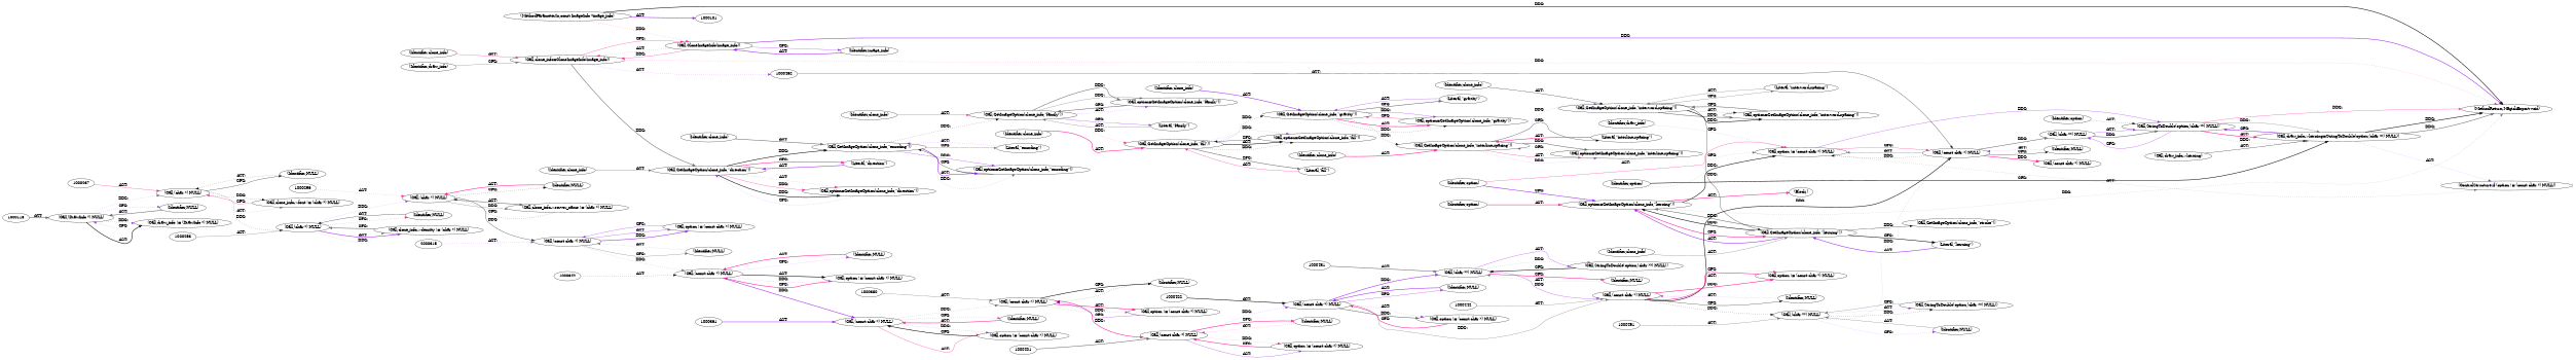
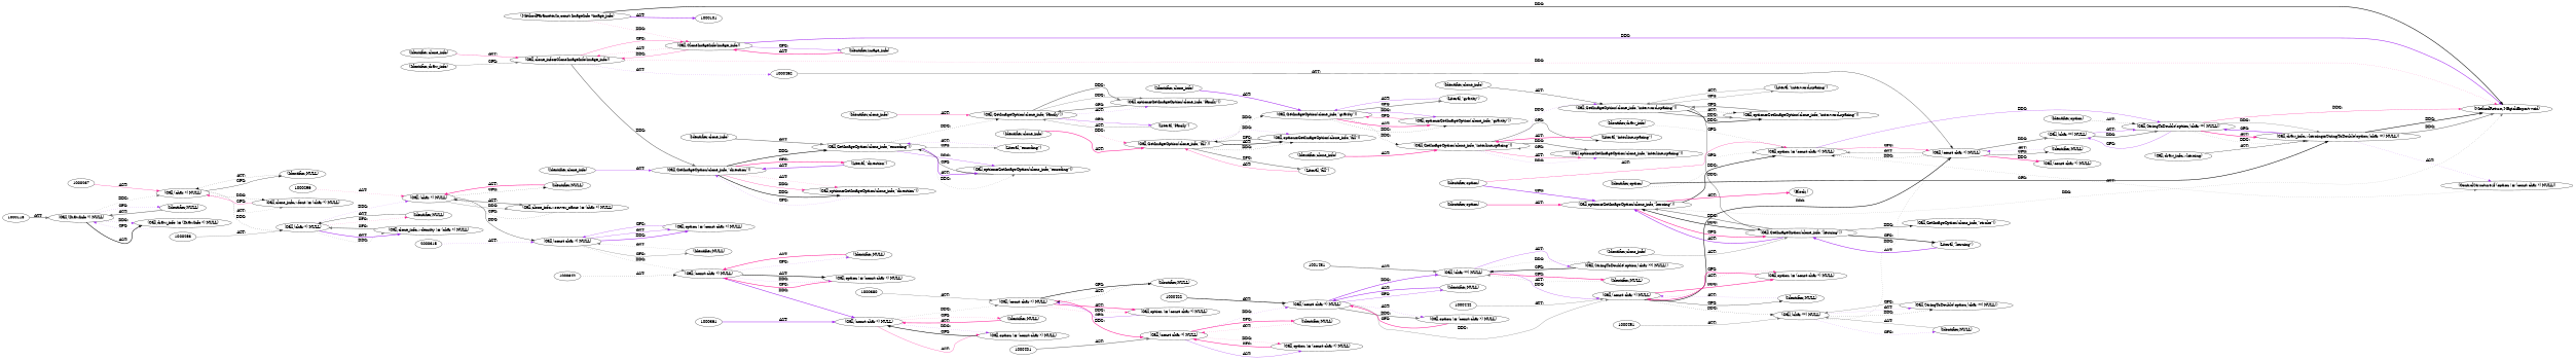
  digraph {
    rankdir=LR
    edge [color=purple style=bold]
    n1 [label="(Call,option != (const char *) NULL)"]
    n2 [label="(Call,(const char *) NULL)"]
    n3 [label="(Call,StringToDouble(option,(char **) NULL))"]
    n4 [label="(ControlStructure,if (option != (const char *) NULL))"]
    n5 [label="(Identifier,NULL)"]
    n6 [label="(Call,(const char *) NULL)"]
    n7 [label="(Call,(char **) NULL)"]
    n8 [label="(MethodReturn,MagickExport void)"]
    n9 [label="(Call,draw_info->kerning=StringToDouble(option,(char **) NULL))"]
    n10 [label="(Call,option=GetImageOption(clone_info,\"kerning\"))"]
    n11 [label="(Call,GetImageOption(clone_info,\"kerning\"))"]
    n12 [label="(Block,)"]
    n13 [label="(Literal,\"kerning\")"]
    n14 [label="(Call,GetImageOption(clone_info,\"stroke\"))"]
    n15 [label="(Call,GetImageOption(clone_info,\"interword-spacing\"))"]
    n16 [label="(Call,option=GetImageOption(clone_info,\"interword-spacing\"))"]
    n17 [label="(Literal,\"interword-spacing\")"]
    n18 [label="(Call,GetImageOption(clone_info,\"interline-spacing\"))"]
    n19 [label="(Literal,\"interline-spacing\")"]
    n20 [label="(Call,option=GetImageOption(clone_info,\"interline-spacing\"))"]
    n21 [label="(Call,GetImageOption(clone_info,\"gravity\"))"]
    n22 [label="(Literal,\"gravity\")"]
    n23 [label="(Call,option=GetImageOption(clone_info,\"gravity\"))"]
    n24 [label="(Call,GetImageOption(clone_info,\"fill\"))"]
    n25 [label="(Call,option=GetImageOption(clone_info,\"fill\"))"]
    n26 [label="(Literal,\"fill\")"]
    n27 [label="(Call,GetImageOption(clone_info,\"family\"))"]
    n28 [label="(Call,option=GetImageOption(clone_info,\"family\"))"]
    n29 [label="(Literal,\"family\")"]
    n30 [label="(Call,GetImageOption(clone_info,\"encoding\"))"]
    n31 [label="(Literal,\"encoding\")"]
    n32 [label="(Call,option=GetImageOption(clone_info,\"encoding\"))"]
    n33 [label="(Call,GetImageOption(clone_info,\"direction\"))"]
    n34 [label="(Call,option=GetImageOption(clone_info,\"direction\"))"]
    n35 [label="(Literal,\"direction\")"]
    n36 [label="(Call,clone_info=CloneImageInfo(image_info))"]
    n37 [label="(Call,CloneImageInfo(image_info))"]
    1000462
    n39 [label="(Identifier,image_info)"]
    n40 [label="(MethodParameterIn,const ImageInfo *image_info)"]
    1000101
    n42 [label="(Call,(const char *) NULL)"]
    n43 [label="(Call,(char **) NULL)"]
    n44 [label="(Call,option != (const char *) NULL)"]
    n45 [label="(Identifier,NULL)"]
    n46 [label="(Identifier,NULL)"]
    n47 [label="(Call,StringToDouble(option,(char **) NULL))"]
    n48 [label="(Call,(const char *) NULL)"]
    n49 [label="(Call,(char **) NULL)"]
    n50 [label="(Identifier,NULL)"]
    n51 [label="(Call,option != (const char *) NULL)"]
    n52 [label="(Identifier,NULL)"]
    n53 [label="(Call,StringToDouble(option,(char **) NULL))"]
    n54 [label="(Call,(const char *) NULL)"]
    n55 [label="(Identifier,NULL)"]
    n56 [label="(Call,option != (const char *) NULL)"]
    n57 [label="(Call,(const char *) NULL)"]
    n58 [label="(Identifier,NULL)"]
    n59 [label="(Call,option != (const char *) NULL)"]
    n60 [label="(Call,(const char *) NULL)"]
    n61 [label="(Identifier,NULL)"]
    n62 [label="(Call,option != (const char *) NULL)"]
    n63 [label="(Call,(const char *) NULL)"]
    n64 [label="(Identifier,NULL)"]
    n65 [label="(Call,option != (const char *) NULL)"]
    n66 [label="(Call,(const char *) NULL)"]
    n67 [label="(Identifier,NULL)"]
    n68 [label="(Call,option != (const char *) NULL)"]
    n69 [label="(Call,(char *) NULL)"]
    n70 [label="(Identifier,NULL)"]
    n71 [label="(Call,clone_info->server_name != (char *) NULL)"]
    n72 [label="(Call,(char *) NULL)"]
    n73 [label="(Call,clone_info->density != (char *) NULL)"]
    n74 [label="(Identifier,NULL)"]
    n75 [label="(Call,(char *) NULL)"]
    n76 [label="(Call,clone_info->font != (char *) NULL)"]
    n77 [label="(Identifier,NULL)"]
    n78 [label="(Call,(DrawInfo *) NULL)"]
    n79 [label="(Identifier,NULL)"]
    n80 [label="(Call,draw_info != (DrawInfo *) NULL)"]
    n81 [label="(Identifier,option)"]
    n82 [label="(Identifier,clone_info)"]
    n83 [label="(Identifier,clone_info)"]
    n84 [label="(Identifier,clone_info)"]
    n85 [label="(Identifier,option)"]
    n86 [label="(Call,draw_info->kerning)"]
    n87 [label="(Identifier,clone_info)"]
    n88 [label="(Identifier,draw_info)"]
    n89 [label="(Identifier,clone_info)"]
    n90 [label="(Identifier,clone_info)"]
    n91 [label="(Identifier,clone_info)"]
    n92 [label="(Identifier,option)"]
    n93 [label="(Identifier,draw_info)"]
    n94 [label="(Identifier,clone_info)"]
    n95 [label="(Identifier,clone_info)"]
    n96 [label="(Identifier,option)"]
    1000442
    1000422
    1000401
    1000380
    1000361
    1000342
    n103 [label=2000315]
    1000296
    1000253
    1000237
    1000118
-   1000431
+   1000431 [label=1001431]
    1000451
    n1 -> n2 [color=deeppink label="CFG: " style=solid]
    n1 -> n3 [label="DDG: " style=solid]
    n1 -> n4 [color=gray40 label="AST: " style=dotted]
    n2 -> n1 [color=gray40 label="AST: " style=solid]
    n2 -> n1 [color=black label="DDG: " style=dotted]
    n2 -> n5 [color=black label="CFG: " style=solid]
    n2 -> n6 [color=deeppink label="DDG: "]
    n2 -> n7 [color=gray40 label="DDG: "]
    n3 -> n7 [label="CFG: " style=solid]
    n3 -> n8 [color=deeppink label="DDG: " style=solid]
    n3 -> n9 [color=deeppink label="AST: "]
    n3 -> n9 [color=gray40 label="DDG: " style=dotted]
    n3 -> n9 [color=gray40 label="DDG: " style=solid]
    n5 -> n2 [label="AST: " style=dotted]
    n7 -> n3 [label="AST: " style=solid]
    n7 -> n3 [color=gray40 label="DDG: "]
    n9 -> n3 [label="CFG: "]
    n9 -> n4 [label="AST: " style=dotted]
    n9 -> n8 [color=gray40 label="DDG: "]
    n9 -> n8 [color=black label="DDG: "]
    n10 -> n1 [color=black label="DDG: "]
    n10 -> n8 [color=gray40 label="DDG: " style=dotted]
    n10 -> n11 [color=deeppink label="CFG: "]
    n10 -> n12 [color=deeppink label="AST: "]
    n11 -> n10 [label="AST: "]
    n11 -> n10 [color=gray40 label="DDG: "]
    n11 -> n10 [color=black label="DDG: "]
    n11 -> n13 [color=black label="CFG: "]
    n11 -> n14 [color=black label="DDG: " style=solid]
    n13 -> n11 [label="AST: "]
    n15 -> n11 [color=black label="DDG: " style=solid]
    n15 -> n16 [color=black label="AST: " style=dotted]
    n15 -> n16 [color=gray40 label="DDG: "]
    n15 -> n16 [color=black label="DDG: "]
    n15 -> n17 [color=gray40 label="CFG: " style=solid]
    n16 -> n15 [color=gray40 label="CFG: "]
    n17 -> n15 [color=gray40 label="AST: " style=solid]
    n18 -> n15 [label="DDG: " style=dotted]
    n18 -> n19 [color=black label="CFG: " style=solid]
    n18 -> n20 [color=deeppink label="AST: " style=solid]
    n18 -> n20 [label="DDG: " style=dotted]
    n18 -> n20 [color=gray40 label="DDG: "]
    n19 -> n18 [color=deeppink label="AST: "]
    n20 -> n18 [color=gray40 label="CFG: " style=dotted]
    n21 -> n18 [color=black label="DDG: " style=dotted]
    n21 -> n22 [color=gray40 label="CFG: "]
    n21 -> n23 [color=deeppink label="AST: "]
    n21 -> n23 [color=black label="DDG: " style=dotted]
    n21 -> n23 [label="DDG: " style=solid]
    n22 -> n21 [label="AST: " style=solid]
    n23 -> n21 [color=deeppink label="CFG: " style=solid]
    n24 -> n21 [color=black label="DDG: " style=dotted]
    n24 -> n25 [color=black label="AST: "]
    n24 -> n25 [color=black label="DDG: " style=dotted]
    n24 -> n25 [label="DDG: " style=dotted]
    n24 -> n26 [color=gray40 label="CFG: "]
    n25 -> n24 [color=black label="CFG: " style=solid]
    n26 -> n24 [color=deeppink label="AST: " style=solid]
    n27 -> n24 [color=deeppink label="DDG: " style=dotted]
    n27 -> n28 [label="AST: " style=dotted]
    n27 -> n28 [color=gray40 label="DDG: "]
    n27 -> n28 [color=gray40 label="DDG: " style=solid]
    n27 -> n29 [label="CFG: " style=solid]
    n28 -> n27 [color=gray40 label="CFG: "]
    n29 -> n27 [color=gray40 label="AST: " style=solid]
    n30 -> n27 [color=black label="DDG: " style=dotted]
    n30 -> n31 [color=gray40 label="CFG: " style=solid]
    n30 -> n32 [label="AST: "]
    n30 -> n32 [color=gray40 label="DDG: " style=dotted]
    n30 -> n32 [label="DDG: " style=solid]
    n31 -> n30 [label="AST: " style=dotted]
    n32 -> n30 [color=black label="CFG: " style=solid]
    n33 -> n30 [color=black label="DDG: "]
    n33 -> n34 [color=deeppink label="AST: " style=dotted]
    n33 -> n34 [color=deeppink label="DDG: " style=solid]
    n33 -> n34 [color=black label="DDG: "]
    n33 -> n35 [color=deeppink label="CFG: "]
    n34 -> n33 [label="CFG: " style=dotted]
    n35 -> n33 [label="AST: "]
    n36 -> n8 [color=deeppink label="DDG: " style=dotted]
    n36 -> n33 [color=gray40 label="DDG: "]
    n36 -> n37 [color=deeppink label="CFG: " style=solid]
    n36 -> 1000462 [label="AST: " style=dotted]
    n37 -> n8 [label="DDG: "]
    n37 -> n36 [color=deeppink label="AST: " style=dotted]
    n37 -> n36 [color=deeppink label="DDG: " style=solid]
    n37 -> n39 [label="CFG: " style=solid]
    1000462 -> n2 [color=black label="AST: " style=solid]
-   n39 -> n37 [label="AST: "]
+   n39 -> n37 [color=deeppink label="AST: "]
    n40 -> n8 [color=black label="DDG: "]
    n40 -> n37 [color=deeppink label="DDG: " style=dotted]
    n40 -> 1000101 [label="AST: "]
    n42 -> n2 [color=black label="DDG: "]
    n42 -> n43 [color=black label="DDG: " style=dotted]
    n42 -> n44 [color=deeppink label="AST: " style=dotted]
    n42 -> n44 [color=deeppink label="DDG: "]
    n42 -> n45 [color=black label="CFG: " style=solid]
    n43 -> n2 [color=gray40 label="DDG: " style=dotted]
    n43 -> n46 [label="CFG: " style=dotted]
    n43 -> n47 [label="AST: " style=dotted]
    n43 -> n47 [color=black label="DDG: " style=dotted]
    n44 -> n42 [color=deeppink label="CFG: "]
    n45 -> n42 [label="AST: " style=dotted]
    n46 -> n43 [color=gray40 label="AST: " style=solid]
    n47 -> n43 [color=gray40 label="CFG: " style=solid]
    n48 -> n42 [color=gray40 label="DDG: " style=solid]
    n48 -> n49 [label="DDG: "]
    n48 -> n50 [label="CFG: " style=solid]
    n48 -> n51 [label="AST: " style=dotted]
    n48 -> n51 [color=gray40 label="DDG: "]
    n49 -> n42 [label="DDG: " style=solid]
    n49 -> n52 [color=deeppink label="CFG: "]
    n49 -> n53 [label="AST: " style=solid]
    n49 -> n53 [color=gray40 label="DDG: " style=dotted]
    n50 -> n48 [label="AST: "]
    n51 -> n48 [color=deeppink label="CFG: "]
    n52 -> n49 [color=gray40 label="AST: " style=dotted]
    n53 -> n49 [color=black label="CFG: "]
    n54 -> n48 [label="DDG: " style=dotted]
    n54 -> n55 [color=deeppink label="CFG: "]
    n54 -> n56 [label="AST: " style=solid]
    n54 -> n56 [color=deeppink label="DDG: " style=dotted]
    n55 -> n54 [color=deeppink label="AST: " style=dotted]
    n56 -> n54 [color=deeppink label="CFG: "]
    n57 -> n54 [color=deeppink label="DDG: "]
    n57 -> n58 [color=black label="CFG: "]
    n57 -> n59 [color=deeppink label="AST: "]
    n57 -> n59 [color=deeppink label="DDG: " style=dotted]
    n58 -> n57 [color=black label="AST: " style=dotted]
    n59 -> n57 [label="CFG: " style=solid]
    n60 -> n57 [color=gray40 label="DDG: " style=dotted]
    n60 -> n61 [color=deeppink label="CFG: " style=dotted]
    n60 -> n62 [color=deeppink label="AST: " style=solid]
    n60 -> n62 [label="DDG: " style=dotted]
    n61 -> n60 [color=deeppink label="AST: "]
    n62 -> n60 [color=black label="CFG: "]
    n63 -> n60 [label="DDG: "]
    n63 -> n64 [label="CFG: " style=dotted]
    n63 -> n65 [color=black label="AST: "]
    n63 -> n65 [label="DDG: " style=dotted]
    n64 -> n63 [color=deeppink label="AST: "]
    n65 -> n63 [color=deeppink label="CFG: "]
    n66 -> n63 [color=gray40 label="DDG: " style=dotted]
    n66 -> n67 [color=gray40 label="CFG: " style=solid]
    n66 -> n68 [label="AST: " style=solid]
    n66 -> n68 [label="DDG: "]
    n67 -> n66 [color=gray40 label="AST: " style=dotted]
    n68 -> n66 [label="CFG: " style=solid]
    n69 -> n66 [color=black label="DDG: " style=solid]
    n69 -> n70 [color=black label="CFG: " style=dotted]
    n69 -> n71 [color=gray40 label="AST: "]
    n69 -> n71 [color=gray40 label="DDG: " style=solid]
    n70 -> n69 [color=deeppink label="AST: "]
    n71 -> n69 [color=black label="CFG: " style=dotted]
    n72 -> n69 [label="DDG: " style=dotted]
    n72 -> n73 [label="AST: "]
    n72 -> n73 [color=gray40 label="DDG: " style=dotted]
    n72 -> n74 [color=deeppink label="CFG: " style=dotted]
    n73 -> n72 [color=gray40 label="CFG: "]
    n74 -> n72 [color=black label="AST: " style=solid]
    n75 -> n72 [color=black label="DDG: " style=dotted]
    n75 -> n76 [color=gray40 label="AST: " style=dotted]
    n75 -> n76 [color=black label="DDG: " style=dotted]
    n75 -> n77 [color=black label="CFG: " style=solid]
    n76 -> n75 [color=deeppink label="CFG: " style=solid]
    n77 -> n75 [color=black label="AST: " style=dotted]
    n78 -> n75 [color=gray40 label="DDG: " style=dotted]
    n78 -> n79 [label="CFG: " style=dotted]
    n78 -> n80 [color=black label="AST: "]
    n78 -> n80 [label="DDG: " style=dotted]
    n79 -> n78 [color=gray40 label="AST: "]
    n80 -> n78 [label="CFG: " style=dotted]
    n81 -> n1 [color=deeppink label="AST: " style=solid]
    n81 -> n10 [label="CFG: "]
    n82 -> n36 [color=deeppink label="AST: " style=solid]
    n83 -> n21 [label="AST: "]
    n84 -> n11 [color=gray40 label="AST: " style=solid]
    n85 -> n1 [color=gray40 label="CFG: " style=dotted]
    n85 -> n9 [color=black label="CFG: "]
    n86 -> n9 [color=black label="AST: " style=solid]
    n87 -> n18 [color=deeppink label="AST: "]
    n88 -> n1 [color=gray40 label="CFG: " style=dotted]
    n89 -> n33 [label="AST: " style=solid]
    n90 -> n24 [color=deeppink label="AST: "]
    n91 -> n30 [color=gray40 label="AST: "]
    n92 -> n10 [color=deeppink label="AST: "]
    n93 -> n36 [color=gray40 label="CFG: " style=solid]
    n94 -> n15 [color=black label="AST: " style=solid]
    n95 -> n27 [color=deeppink label="AST: " style=solid]
    n96 -> n3 [color=black label="AST: " style=dotted]
    1000442 -> n42 [color=gray40 label="AST: " style=solid]
    1000422 -> n48 [color=black label="AST: "]
    1000401 -> n54 [color=gray40 label="AST: "]
    1000380 -> n57 [color=gray40 label="AST: " style=solid]
    1000361 -> n60 [label="AST: "]
    1000342 -> n63 [color=black label="AST: " style=dotted]
    n103 -> n66 [label="AST: " style=dotted]
    1000296 -> n69 [color=deeppink label="AST: " style=dotted]
    1000253 -> n72 [color=gray40 label="AST: " style=solid]
    1000237 -> n75 [color=deeppink label="AST: " style=solid]
    1000118 -> n78 [color=gray40 label="AST: "]
    1000431 -> n49 [color=gray40 label="AST: "]
    1000451 -> n43 [color=gray40 label="AST: " style=solid]
  }
